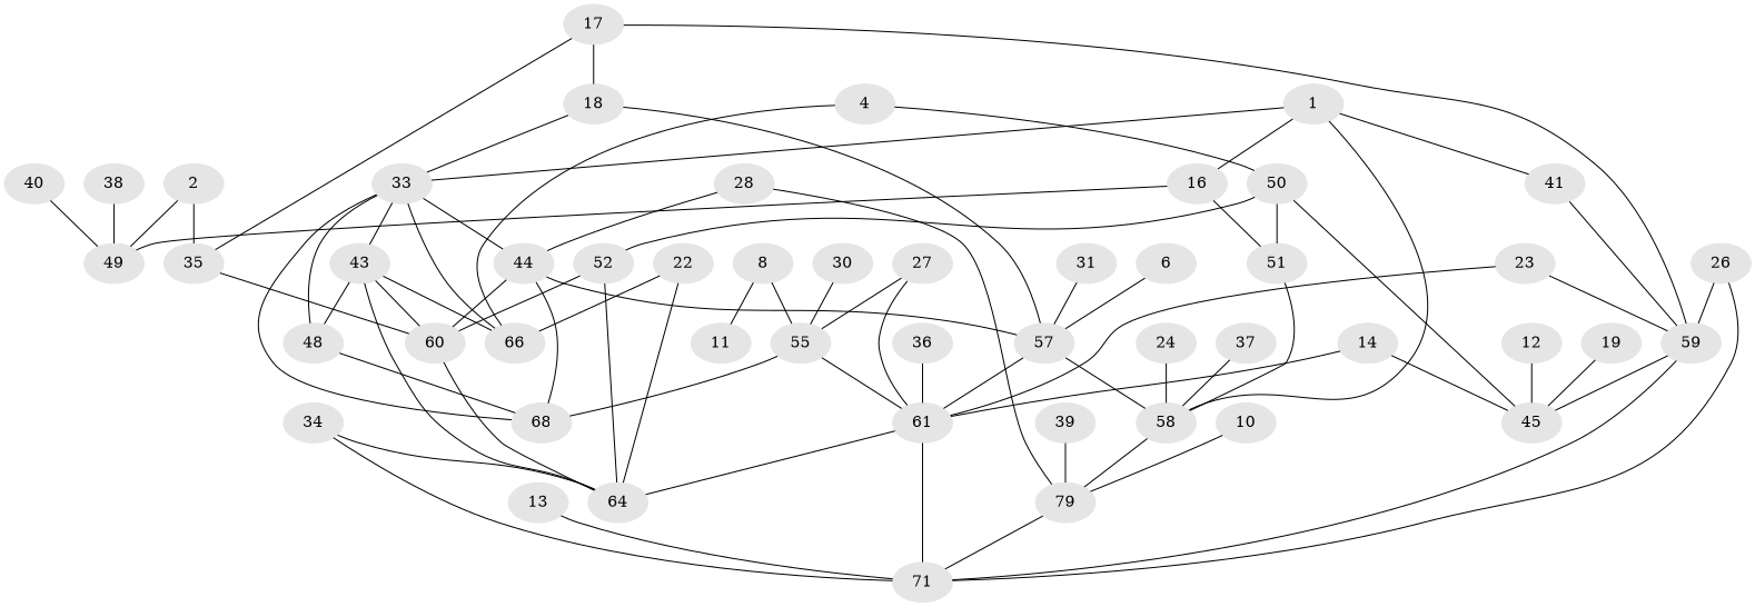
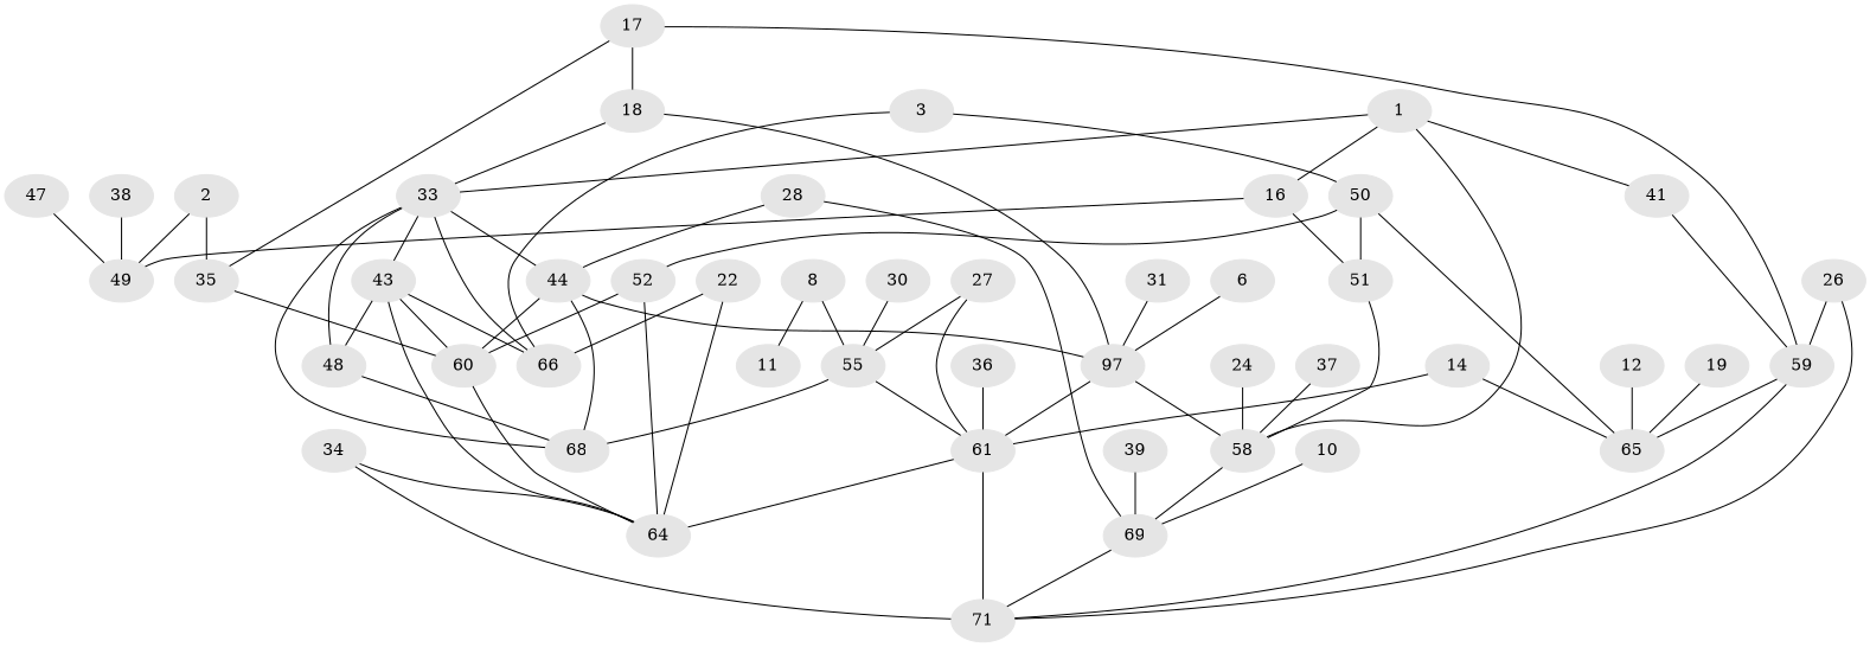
  graph {
    node [color=gray90 style=filled]
    edge [weight=1.0]
    1
    16
    33
    41
    58
    49
    51
    66
    44
    43
    48
    68
    59
-   69 [label=79]
+   69
    2
    35
    60
-   4
+   4 [label=3]
    50
-   65 [label=45]
+   65
    52
    6
-   57
+   57 [label=97]
    61
    8
    11
    55
    10
    71
    12
-   13
    14
    64
    17
    18
    19
    22
-   23
    24
    26
    27
    28
    30
    31
    34
    36
    37
    38
    39
-   40
+   40 [label=47]
    1 -- 16
    1 -- 33
    1 -- 41
    1 -- 58
    16 -- 49
    16 -- 51
    33 -- 66
    33 -- 44
    33 -- 43
    33 -- 48
    33 -- 68
    41 -- 59
    58 -- 69
    51 -- 58
    44 -- 68
    44 -- 60 [weight=2.0]
    44 -- 57
    43 -- 66
    43 -- 48
    43 -- 60
    43 -- 64
    48 -- 68
    59 -- 65
    59 -- 71
    69 -- 71
    2 -- 49
    2 -- 35
    35 -- 60
    60 -- 64
    4 -- 66
    4 -- 50
    50 -- 51
    50 -- 65
    50 -- 52
    52 -- 60
    52 -- 64
    6 -- 57
    57 -- 58
    57 -- 61
    61 -- 71 [weight=2.0]
    61 -- 64
    8 -- 11
    8 -- 55
    55 -- 68
    55 -- 61
    10 -- 69
    12 -- 65
-   13 -- 71
    14 -- 65
    14 -- 61
    17 -- 59
    17 -- 35
    17 -- 18
    18 -- 33
    18 -- 57
    19 -- 65
    22 -- 66
    22 -- 64
-   23 -- 59
-   23 -- 61
    24 -- 58
    26 -- 59
    26 -- 71
    27 -- 61
    27 -- 55
    28 -- 44
    28 -- 69
    30 -- 55
    31 -- 57
    34 -- 71
    34 -- 64
    36 -- 61
    37 -- 58
    38 -- 49
    39 -- 69
    40 -- 49
  }
